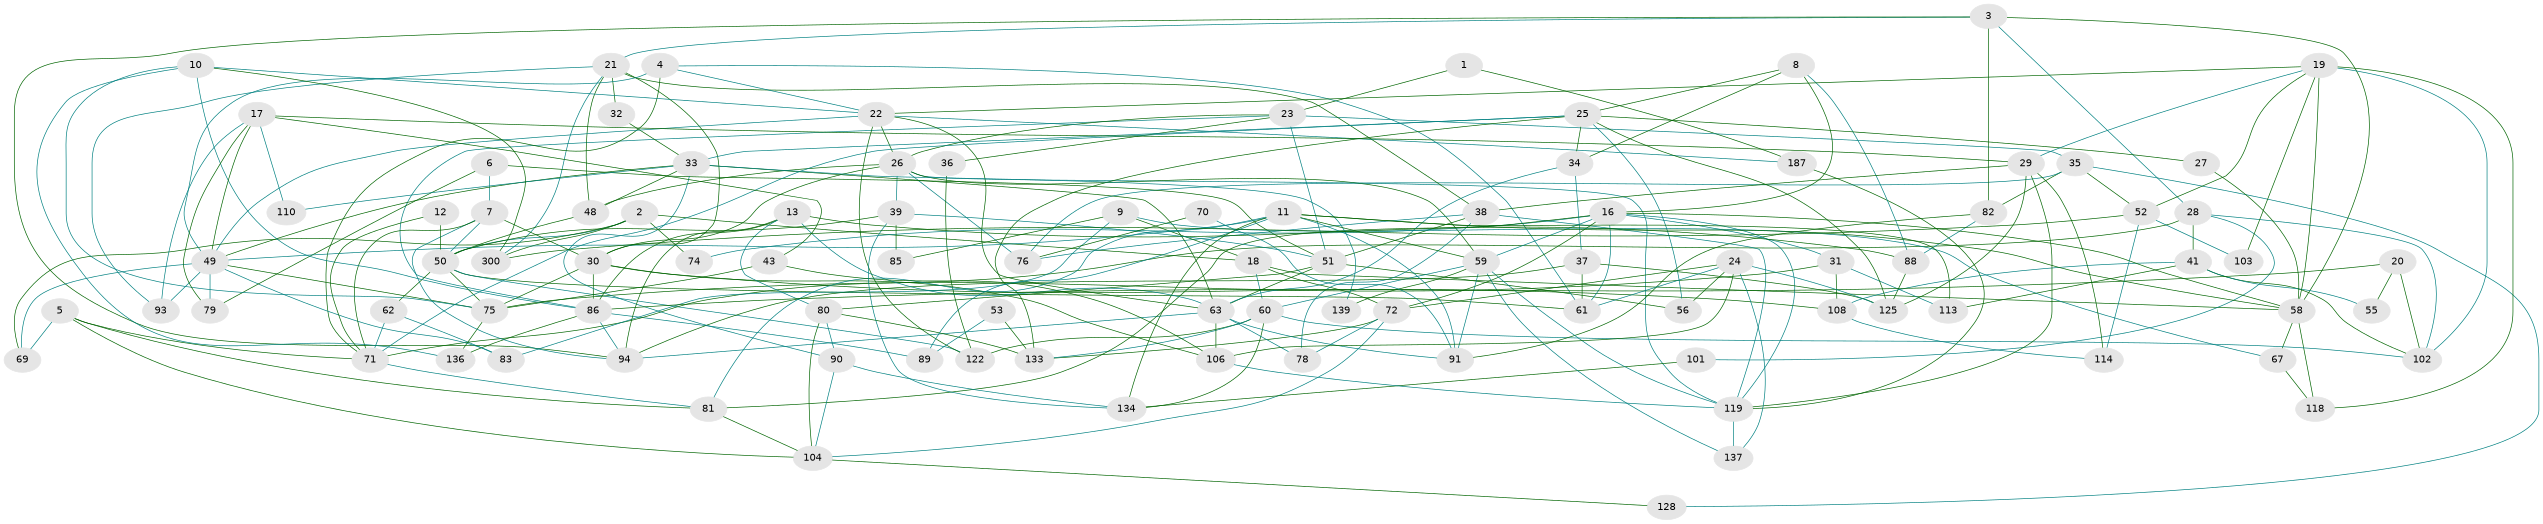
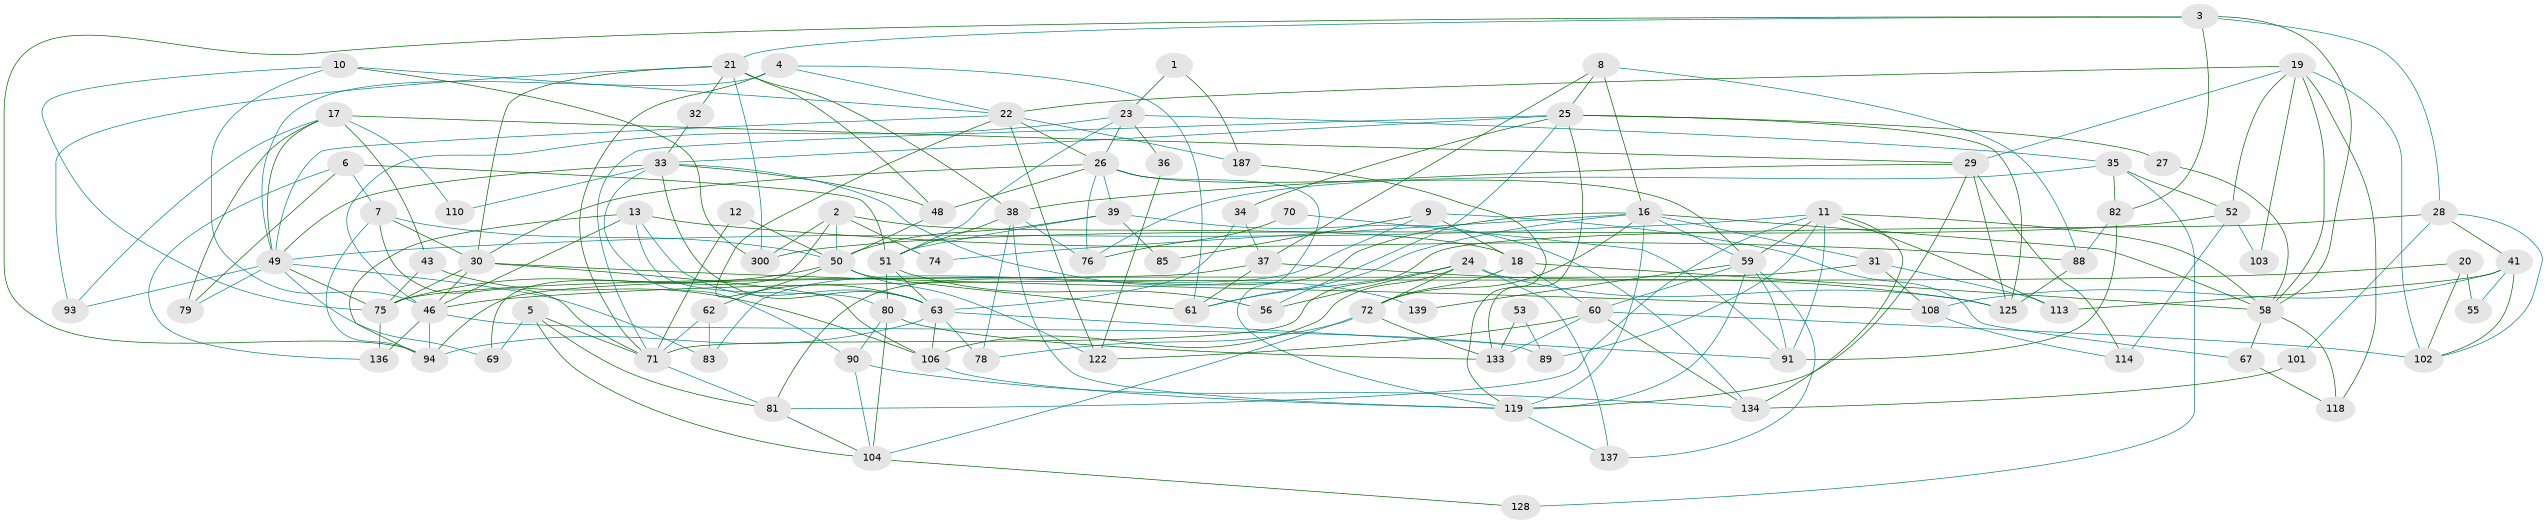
  graph {
    fontname="DejaVu Sans"
    node [color=gray90 fontname="DejaVu Sans" style=filled]
    edge [color=darkgreen fontname="DejaVu Sans"]
    1
    23
    n3 [label=187]
    51 [super="+115"]
-   46 [super="+87" label=86]
+   46 [super="+87"]
    26 [super="+44"]
    35 [super="+130"]
    36
    119 [super="+121"]
    2 [super="+99"]
    18 [super="+64"]
    50 [super="+57"]
    69
    74
    n15 [label=300]
    58 [super="+124"]
    72
    60 [super="+120"]
    61 [super="+65"]
    75 [super="+112"]
    122
    62
    3 [super="+98"]
    21 [super="+47"]
    28 [super="+40"]
    82
    94 [super="+135"]
    30 [super="+45"]
    93
    32
    38
    48 [super="+123"]
    71 [super="+96"]
    102
    41 [super="+84"]
    101
    67
    118
    88
    91
    4 [super="+14"]
    22 [super="+68"]
    49 [super="+105"]
    63 [super="+86"]
    79
    83
    81
    5
    104 [super="+116"]
    128
    6
    7
    80
    56 [super="+111"]
    106
    108
    16 [super="+117"]
    59 [super="+73"]
    31
    8
    25 [super="+54"]
    37 [super="+131"]
    n63 [label=125]
    27
    33 [super="+97"]
    34
    133
    9
    85
    10 [super="+15"]
    136
    89
    11 [super="+109"]
    113
    134
    137
    139
    12
    13 [super="+129"]
    78
    90 [super="+126"]
    17 [super="+125"]
    29 [super="+42"]
    43 [super="+95"]
    110
    114
    39 [super="+138"]
    19 [super="+132"]
    52 [super="+66"]
    103
    20
    55
    76
    24 [super="+77"]
    53
    70
    1 -- 23
    1 -- n3
    23 -- 51 [color=teal]
    23 -- 46 [color=teal]
    23 -- 26
    23 -- 35 [color=teal]
    23 -- 36
    n3 -- 119
    51 -- 63
    51 -- 80
    51 -- 56
    46 -- 94 [color=teal]
    46 -- 136
    46 -- 89 [color=teal]
    26 -- 119 [color=teal]
    26 -- 30
    26 -- 48
    26 -- 59
    26 -- 39 [color=teal]
    26 -- 76 [color=teal]
    35 -- 82
    35 -- 128 [color=teal]
    35 -- 52
    35 -- 76 [color=teal]
    36 -- 122
    119 -- 137 [color=teal]
    2 -- 18 [weight=2]
    2 -- 50 [color=teal]
    2 -- 69
    2 -- 74
    2 -- n15
    18 -- 58
    18 -- 72
    18 -- 60 [color=teal weight=2]
    50 -- 61
    50 -- 75
    50 -- 122 [color=teal]
    50 -- 62
    58 -- 67
    58 -- 118
    72 -- 104 [color=teal]
    72 -- 133
    72 -- 78 [color=teal]
    60 -- 122
    60 -- 102 [color=teal]
    60 -- 133 [color=teal]
    60 -- 134
    75 -- 136
    62 -- 71 [color=teal]
    62 -- 83 [color=teal]
    3 -- 58
    3 -- 21 [color=teal]
    3 -- 28 [color=teal]
    3 -- 82
    3 -- 94
    21 -- n15 [color=teal]
    21 -- 30
    21 -- 93 [color=teal]
    21 -- 32
    21 -- 38
    21 -- 48
    28 -- 71
    28 -- 102 [color=teal]
    28 -- 41
    28 -- 101 [color=teal]
    82 -- 88 [color=teal]
    82 -- 91
    30 -- 46
    30 -- 75
    30 -- 106
    30 -- 108
    32 -- 33
    38 -- 51
    38 -- 119 [color=teal]
    38 -- 78 [color=teal]
    38 -- 76 [color=teal]
    48 -- 50
    71 -- 81 [color=teal]
    41 -- 102
    41 -- 108 [color=teal]
    41 -- 113
    41 -- 55 [color=teal]
    101 -- 134
    67 -- 118
    88 -- n63
    4 -- 61 [color=teal]
    4 -- 71
    4 -- 22 [color=teal]
    4 -- 49 [color=teal weight=2]
    22 -- n3 [color=teal]
    22 -- 26
    22 -- 122
    22 -- 49 [color=teal]
    22 -- 63
    49 -- 69 [color=teal]
    49 -- 75 [weight=2]
    49 -- 93 [color=teal]
    49 -- 79 [color=teal]
    49 -- 83 [color=teal]
    63 -- 94 [color=teal]
    63 -- 91 [color=teal]
    63 -- 106
    63 -- 78 [color=teal]
    81 -- 104
    5 -- 69 [color=teal]
    5 -- 71
    5 -- 81
    5 -- 104
    104 -- 128
    6 -- 51
    6 -- 79
    6 -- 7 [color=teal]
    7 -- 50 [color=teal]
    7 -- 94 [color=teal]
    7 -- 30
    7 -- 71
    80 -- 104
    80 -- 133
    80 -- 90 [color=teal]
    106 -- 119 [color=teal]
    108 -- 114 [color=teal]
    16 -- 119 [color=teal]
    16 -- 74 [color=teal]
    16 -- 58
    16 -- 72
    16 -- 61 [color=teal]
    16 -- 81
    16 -- 59 [color=teal]
    16 -- 31 [color=teal]
    59 -- 119 [color=teal]
    59 -- 60 [color=teal]
    59 -- 91 [color=teal]
    59 -- 137 [color=teal]
    59 -- 139
    31 -- 75
    31 -- 108
    31 -- 113 [color=teal]
    8 -- 88 [color=teal]
    8 -- 16
    8 -- 25
-   8 -- 34
+   8 -- 37
    25 -- 71 [color=teal]
    25 -- 56 [color=teal]
    25 -- n63
    25 -- 27
    25 -- 33 [color=teal]
    25 -- 34
    25 -- 133
    37 -- 61
    37 -- 94
    37 -- n63
    27 -- 58
    33 -- 48
    33 -- 49
    33 -- 63
    33 -- 139 [color=teal]
    33 -- 90 [color=teal]
    33 -- 110 [color=teal]
    34 -- 63 [color=teal]
    34 -- 37 [color=teal]
    9 -- 18
    9 -- 67 [color=teal]
    9 -- 83 [color=teal]
    9 -- 85
    10 -- 46 [color=teal]
    10 -- n15
    10 -- 75 [color=teal]
    10 -- 22 [color=teal]
-   10 -- 136 [color=teal]
+   6 -- 136 [color=teal]
    11 -- 58
    11 -- 91 [color=teal]
    11 -- 49 [color=teal]
    11 -- 81 [color=teal]
    11 -- 59
    11 -- 89 [color=teal]
    11 -- 113
    11 -- 134
    12 -- 50
    12 -- 71
    13 -- 46
    13 -- 94
    13 -- 88
    13 -- 63 [color=teal]
    13 -- 80 [color=teal]
    90 -- 104 [color=teal]
    90 -- 134 [color=teal]
    17 -- 93 [color=teal]
    17 -- 49
    17 -- 79
    17 -- 29
    17 -- 43
    17 -- 110 [color=teal]
    29 -- 119
    29 -- 38
    29 -- n63
    29 -- 114
    43 -- 75
    43 -- 106
    39 -- 51 [color=teal]
    39 -- 50
    39 -- 85
    39 -- 134 [color=teal]
    19 -- 58
    19 -- 102 [color=teal weight=2]
    19 -- 118
    19 -- 22
    19 -- 29 [color=teal]
    19 -- 52
    19 -- 103
    52 -- n15
    52 -- 114 [color=teal]
    52 -- 103 [color=teal]
    20 -- 46
    20 -- 102
    20 -- 55
    24 -- 72
    24 -- 61 [color=teal]
    24 -- 56
    24 -- 106
    24 -- n63 [color=teal]
    24 -- 137 [color=teal]
    53 -- 133
    53 -- 89 [color=teal]
    70 -- 91 [color=teal]
    70 -- 76
  }
